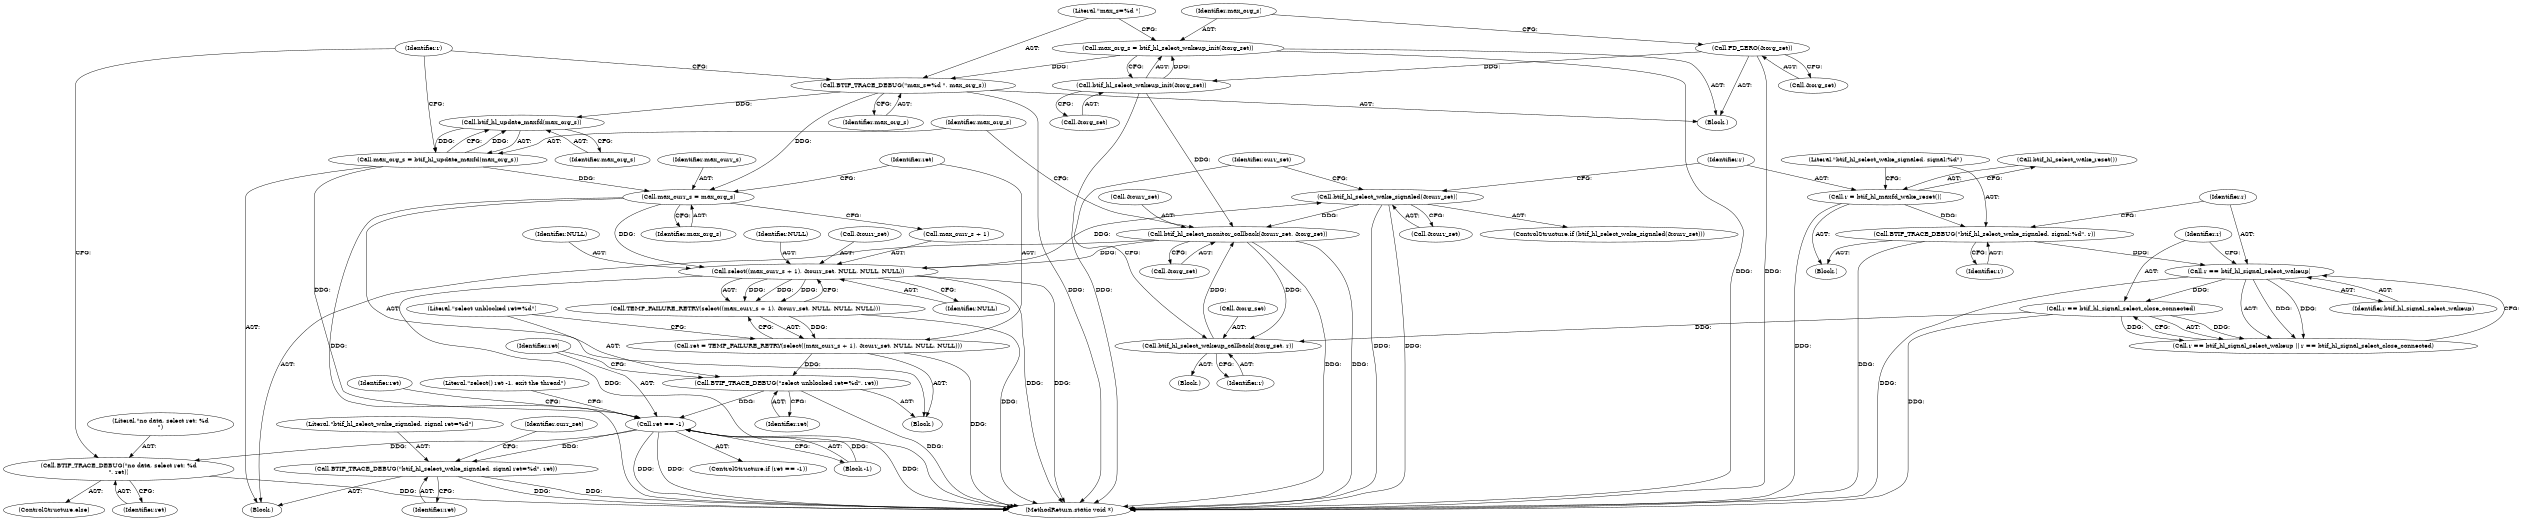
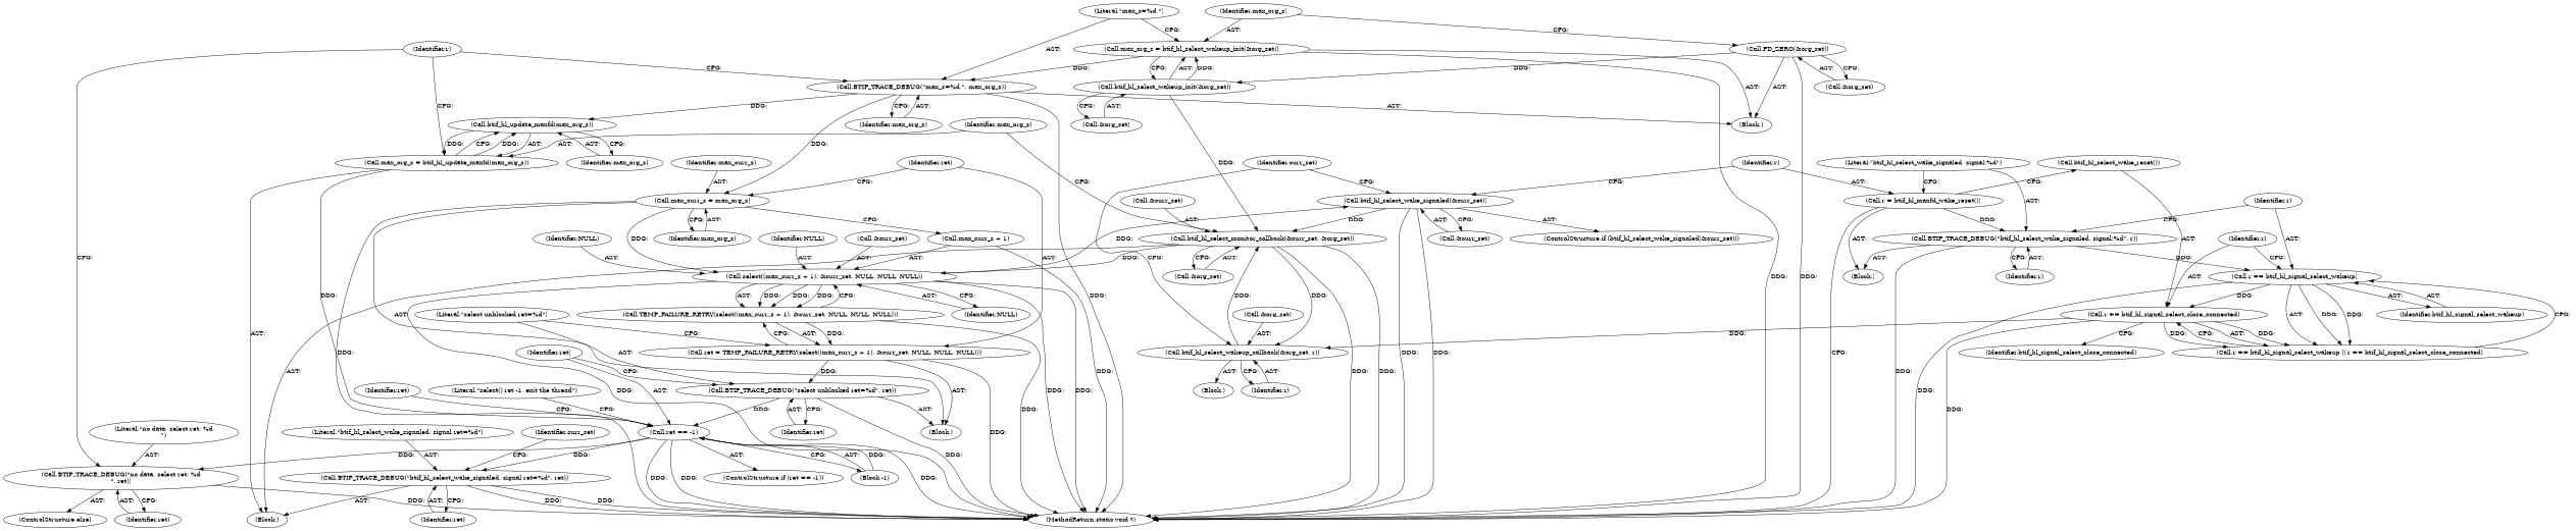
  digraph {
    n1 [label="(Call,btif_hl_select_wake_signaled(&curr_set))"]
    n2 [label="(Call,btif_hl_select_monitor_callback(&curr_set, &org_set))"]
    n3 [label="(Call,&curr_set)"]
    n4 [label="(ControlStructure,if (btif_hl_select_wake_signaled(&curr_set)))"]
    n5 [label="(MethodReturn,static void *)"]
    n6 [label="(Call,select((max_curr_s + 1), &curr_set, NULL, NULL, NULL))"]
    n7 [label="(Call,btif_hl_select_wakeup_callback(&org_set, r))"]
    n8 [label="(Block,)"]
    n9 [label="(Call,&org_set)"]
    n10 [label="(Call,TEMP_FAILURE_RETRY(select((max_curr_s + 1), &curr_set, NULL, NULL, NULL)))"]
    n11 [label="(Identifier,NULL)"]
    n12 [label="(Call,ret = TEMP_FAILURE_RETRY(select((max_curr_s + 1), &curr_set, NULL, NULL, NULL)))"]
    n13 [label="(Call,max_curr_s = max_org_s)"]
    n14 [label="(Identifier,max_org_s)"]
    n15 [label="(Call,max_curr_s + 1)"]
    n16 [label="(Block,)"]
    n17 [label="(Call,BTIF_TRACE_DEBUG(\"max_s=%d \", max_org_s))"]
    n18 [label="(Call,btif_hl_update_maxfd(max_org_s))"]
    n19 [label="(Identifier,max_org_s)"]
    n20 [label="(Block,)"]
    n21 [label="(Call,max_org_s = btif_hl_update_maxfd(max_org_s))"]
    n22 [label="(Identifier,max_org_s)"]
    n23 [label="(Call,max_org_s = btif_hl_select_wakeup_init(&org_set))"]
    n24 [label="(Call,btif_hl_select_wakeup_init(&org_set))"]
    n25 [label="(Call,&org_set)"]
    n26 [label="(Identifier,r)"]
    n27 [label="(Block,)"]
    n28 [label="(Call,FD_ZERO(&org_set))"]
    n29 [label="(Call,&org_set)"]
    n30 [label="(Call,ret == -1)"]
    n31 [label="(Call,r == btif_hl_signal_select_wakeup)"]
    n32 [label="(Call,r == btif_hl_signal_select_close_connected)"]
    n33 [label="(Call,r == btif_hl_signal_select_wakeup || r == btif_hl_signal_select_close_connected)"]
    n34 [label="(Identifier,btif_hl_signal_select_wakeup)"]
+   n35 [label="(Identifier,btif_hl_signal_select_close_connected)"]
    n36 [label="(Call,BTIF_TRACE_DEBUG(\"btif_hl_select_wake_signaled, signal:%d\", r))"]
    n37 [label="(Block,)"]
    n38 [label="(Identifier,r)"]
    n39 [label="(Call,r = btif_hl_maxfd_wake_reset())"]
    n40 [label="(Call,btif_hl_select_wake_reset())"]
    n41 [label="(Call,BTIF_TRACE_DEBUG(\"select unblocked ret=%d\", ret))"]
    n42 [label="(Identifier,ret)"]
    n43 [label="(Call,BTIF_TRACE_DEBUG(\"btif_hl_select_wake_signaled, signal ret=%d\", ret))"]
    n44 [label="(Call,BTIF_TRACE_DEBUG(\"no data, select ret: %d\n\", ret))"]
    n45 [label="(ControlStructure,if (ret == -1))"]
    n46 [label="(Block,-1)"]
    n47 [label="(Identifier,ret)"]
    n48 [label="(ControlStructure,else)"]
    n49 [label="(Identifier,ret)"]
    n50 [label="(Identifier,r)"]
    n51 [label="(Identifier,curr_set)"]
    n52 [label="(Literal,\"btif_hl_select_wake_signaled, signal ret=%d\")"]
    n53 [label="(Identifier,NULL)"]
    n54 [label="(Literal,\"btif_hl_select_wake_signaled, signal:%d\")"]
    n55 [label="(Call,&org_set)"]
    n56 [label="(Identifier,max_org_s)"]
    n57 [label="(Identifier,ret)"]
    n58 [label="(Identifier,r)"]
    n59 [label="(Identifier,r)"]
    n60 [label="(Call,&curr_set)"]
    n61 [label="(Identifier,NULL)"]
    n62 [label="(Identifier,ret)"]
    n63 [label="(Call,&curr_set)"]
    n64 [label="(Literal,\"select unblocked ret=%d\")"]
    n65 [label="(Identifier,max_org_s)"]
    n66 [label="(Identifier,ret)"]
    n67 [label="(Literal,\"max_s=%d \")"]
    n68 [label="(Identifier,r)"]
    n69 [label="(Literal,\"no data, select ret: %d\n\")"]
    n70 [label="(Identifier,max_curr_s)"]
    n71 [label="(Literal,\"select() ret -1, exit the thread\")"]
    n72 [label="(Identifier,curr_set)"]
    n1 -> n2 [label="DDG: "]
    n1 -> n3 [label="CFG: "]
    n1 -> n4 [label="AST: "]
    n1 -> n5 [label="DDG: "]
    n1 -> n5 [label="DDG: "]
    n2 -> n5 [label="DDG: "]
    n2 -> n5 [label="DDG: "]
    n2 -> n6 [label="DDG: "]
    n2 -> n7 [label="DDG: "]
    n2 -> n8 [label="AST: "]
    n2 -> n9 [label="CFG: "]
    n3 -> n1 [label="AST: "]
    n6 -> n1 [label="DDG: "]
    n6 -> n5 [label="DDG: "]
    n6 -> n5 [label="DDG: "]
    n6 -> n5 [label="DDG: "]
    n6 -> n10 [label="AST: "]
    n6 -> n10 [label="DDG: "]
    n6 -> n10 [label="DDG: "]
    n6 -> n10 [label="DDG: "]
    n6 -> n11 [label="CFG: "]
    n7 -> n2 [label="DDG: "]
    n7 -> n26 [label="CFG: "]
    n7 -> n27 [label="AST: "]
    n9 -> n2 [label="AST: "]
    n10 -> n5 [label="DDG: "]
    n10 -> n6 [label="CFG: "]
    n10 -> n12 [label="AST: "]
    n10 -> n12 [label="DDG: "]
    n11 -> n6 [label="AST: "]
    n12 -> n5 [label="DDG: "]
    n12 -> n10 [label="CFG: "]
    n12 -> n16 [label="AST: "]
    n12 -> n41 [label="DDG: "]
    n13 -> n5 [label="DDG: "]
    n13 -> n6 [label="DDG: "]
    n13 -> n14 [label="CFG: "]
    n13 -> n15 [label="CFG: "]
    n13 -> n16 [label="AST: "]
    n14 -> n13 [label="AST: "]
    n15 -> n6 [label="AST: "]
    n17 -> n5 [label="DDG: "]
    n17 -> n13 [label="DDG: "]
    n17 -> n18 [label="DDG: "]
    n17 -> n19 [label="CFG: "]
    n17 -> n20 [label="AST: "]
    n18 -> n21 [label="AST: "]
    n18 -> n21 [label="DDG: "]
    n18 -> n22 [label="CFG: "]
    n19 -> n17 [label="AST: "]
    n21 -> n8 [label="AST: "]
-   n21 -> n13 [label="DDG: "]
    n21 -> n18 [label="CFG: "]
    n21 -> n18 [label="DDG: "]
    n21 -> n30 [label="DDG: "]
    n22 -> n18 [label="AST: "]
    n23 -> n5 [label="DDG: "]
    n23 -> n17 [label="DDG: "]
    n23 -> n20 [label="AST: "]
    n23 -> n24 [label="CFG: "]
    n24 -> n2 [label="DDG: "]
-   n24 -> n5 [label="DDG: "]
+   n15 -> n5 [label="DDG: "]
    n24 -> n23 [label="AST: "]
    n24 -> n23 [label="DDG: "]
    n24 -> n25 [label="CFG: "]
    n25 -> n24 [label="AST: "]
    n26 -> n7 [label="AST: "]
    n28 -> n5 [label="DDG: "]
    n28 -> n20 [label="AST: "]
    n28 -> n24 [label="DDG: "]
    n28 -> n29 [label="CFG: "]
    n29 -> n28 [label="AST: "]
    n30 -> n5 [label="DDG: "]
    n30 -> n5 [label="DDG: "]
    n30 -> n5 [label="DDG: "]
    n30 -> n43 [label="DDG: "]
    n30 -> n44 [label="DDG: "]
    n30 -> n45 [label="AST: "]
    n30 -> n46 [label="CFG: "]
    n31 -> n5 [label="DDG: "]
    n31 -> n32 [label="DDG: "]
    n31 -> n33 [label="AST: "]
    n31 -> n33 [label="DDG: "]
    n31 -> n33 [label="DDG: "]
    n31 -> n34 [label="AST: "]
    n32 -> n5 [label="DDG: "]
    n32 -> n7 [label="DDG: "]
    n32 -> n33 [label="AST: "]
    n32 -> n33 [label="DDG: "]
    n32 -> n33 [label="DDG: "]
+   n32 -> n35 [label="CFG: "]
    n33 -> n31 [label="CFG: "]
    n33 -> n32 [label="CFG: "]
    n34 -> n31 [label="AST: "]
    n36 -> n5 [label="DDG: "]
    n36 -> n31 [label="DDG: "]
    n36 -> n37 [label="AST: "]
    n36 -> n38 [label="CFG: "]
    n38 -> n36 [label="AST: "]
-   n39 -> n5 [label="DDG: "]
+   n39 -> n5 [label="CFG: "]
    n39 -> n36 [label="DDG: "]
    n39 -> n37 [label="AST: "]
    n39 -> n40 [label="CFG: "]
-   n40 -> n39 [label="AST: "]
+   n40 -> n32 [label="AST: "]
    n41 -> n5 [label="DDG: "]
    n41 -> n16 [label="AST: "]
    n41 -> n30 [label="DDG: "]
    n41 -> n42 [label="CFG: "]
    n42 -> n41 [label="AST: "]
    n43 -> n5 [label="DDG: "]
    n43 -> n5 [label="DDG: "]
    n43 -> n8 [label="AST: "]
    n43 -> n47 [label="CFG: "]
    n44 -> n5 [label="DDG: "]
    n44 -> n48 [label="AST: "]
    n44 -> n49 [label="CFG: "]
    n46 -> n30 [label="AST: "]
    n46 -> n30 [label="DDG: "]
    n47 -> n43 [label="AST: "]
    n49 -> n44 [label="AST: "]
    n50 -> n31 [label="CFG: "]
    n50 -> n32 [label="AST: "]
    n51 -> n43 [label="CFG: "]
    n52 -> n43 [label="AST: "]
    n53 -> n6 [label="AST: "]
    n54 -> n36 [label="AST: "]
    n54 -> n39 [label="CFG: "]
    n55 -> n7 [label="AST: "]
    n56 -> n23 [label="AST: "]
    n56 -> n28 [label="CFG: "]
    n57 -> n30 [label="CFG: "]
    n58 -> n1 [label="CFG: "]
    n58 -> n39 [label="AST: "]
    n59 -> n17 [label="CFG: "]
    n59 -> n21 [label="CFG: "]
    n59 -> n44 [label="CFG: "]
    n60 -> n6 [label="AST: "]
    n61 -> n6 [label="AST: "]
    n62 -> n30 [label="AST: "]
    n62 -> n41 [label="CFG: "]
    n63 -> n2 [label="AST: "]
    n64 -> n12 [label="CFG: "]
    n64 -> n41 [label="AST: "]
    n65 -> n2 [label="CFG: "]
    n65 -> n21 [label="AST: "]
    n66 -> n12 [label="AST: "]
    n66 -> n13 [label="CFG: "]
    n67 -> n17 [label="AST: "]
    n67 -> n23 [label="CFG: "]
    n68 -> n31 [label="AST: "]
    n68 -> n36 [label="CFG: "]
    n69 -> n44 [label="AST: "]
    n70 -> n13 [label="AST: "]
    n71 -> n30 [label="CFG: "]
    n72 -> n1 [label="CFG: "]
    n72 -> n7 [label="CFG: "]
  }
